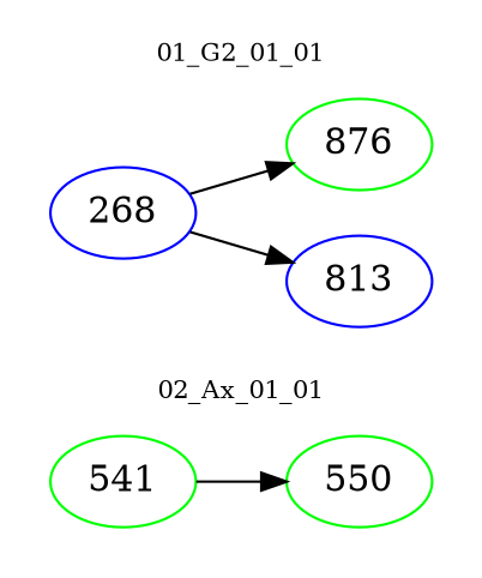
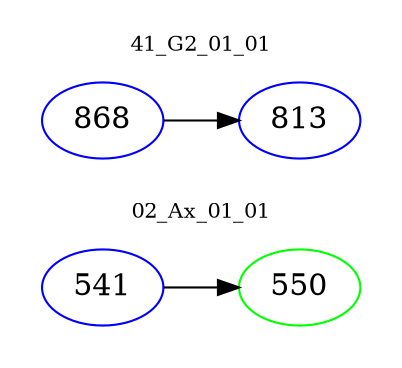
  digraph {
    rankdir=LR
    node [color=blue]
    edge [color=black]
-   n1 [color=green label=541]
+   n1 [label=541]
    n2 [color=green label=550]
-   n3 [label=268]
+   n3 [label=868]
    n4 [label=813]
-   n5 [color=green label=876]
    subgraph cluster_1 {
      color=white
      fontsize=10
      label="02_Ax_01_01"
      n1
      n2
    }
    subgraph cluster_2 {
      color=white
      fontsize=10
-     label="01_G2_01_01"
+     label="41_G2_01_01"
      n3
      n4
-     n5
    }
    n1 -> n2
    n3 -> n4
-   n3 -> n5
  }
